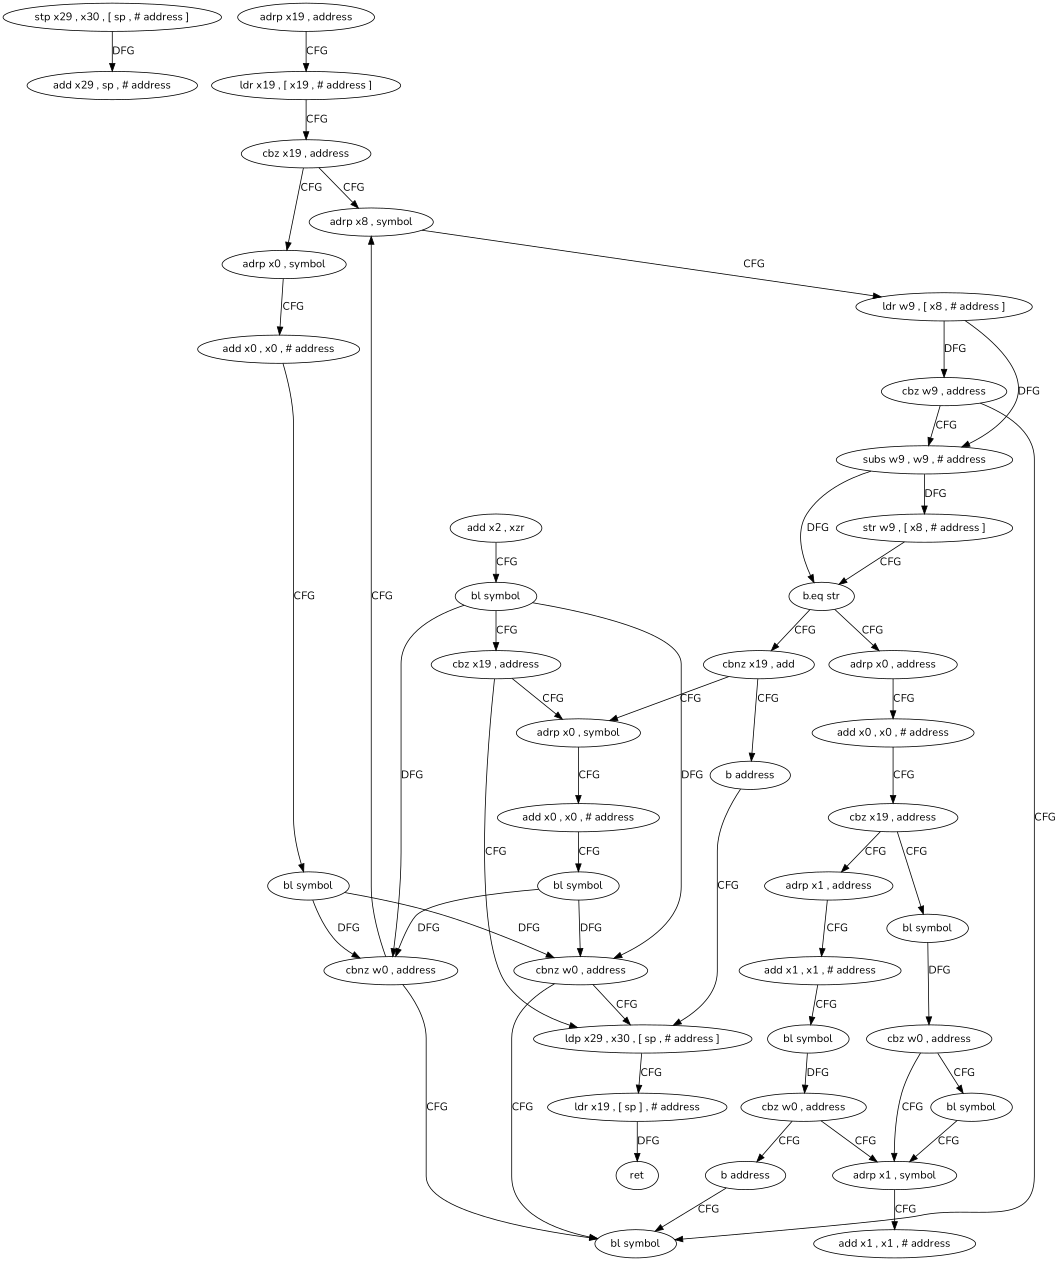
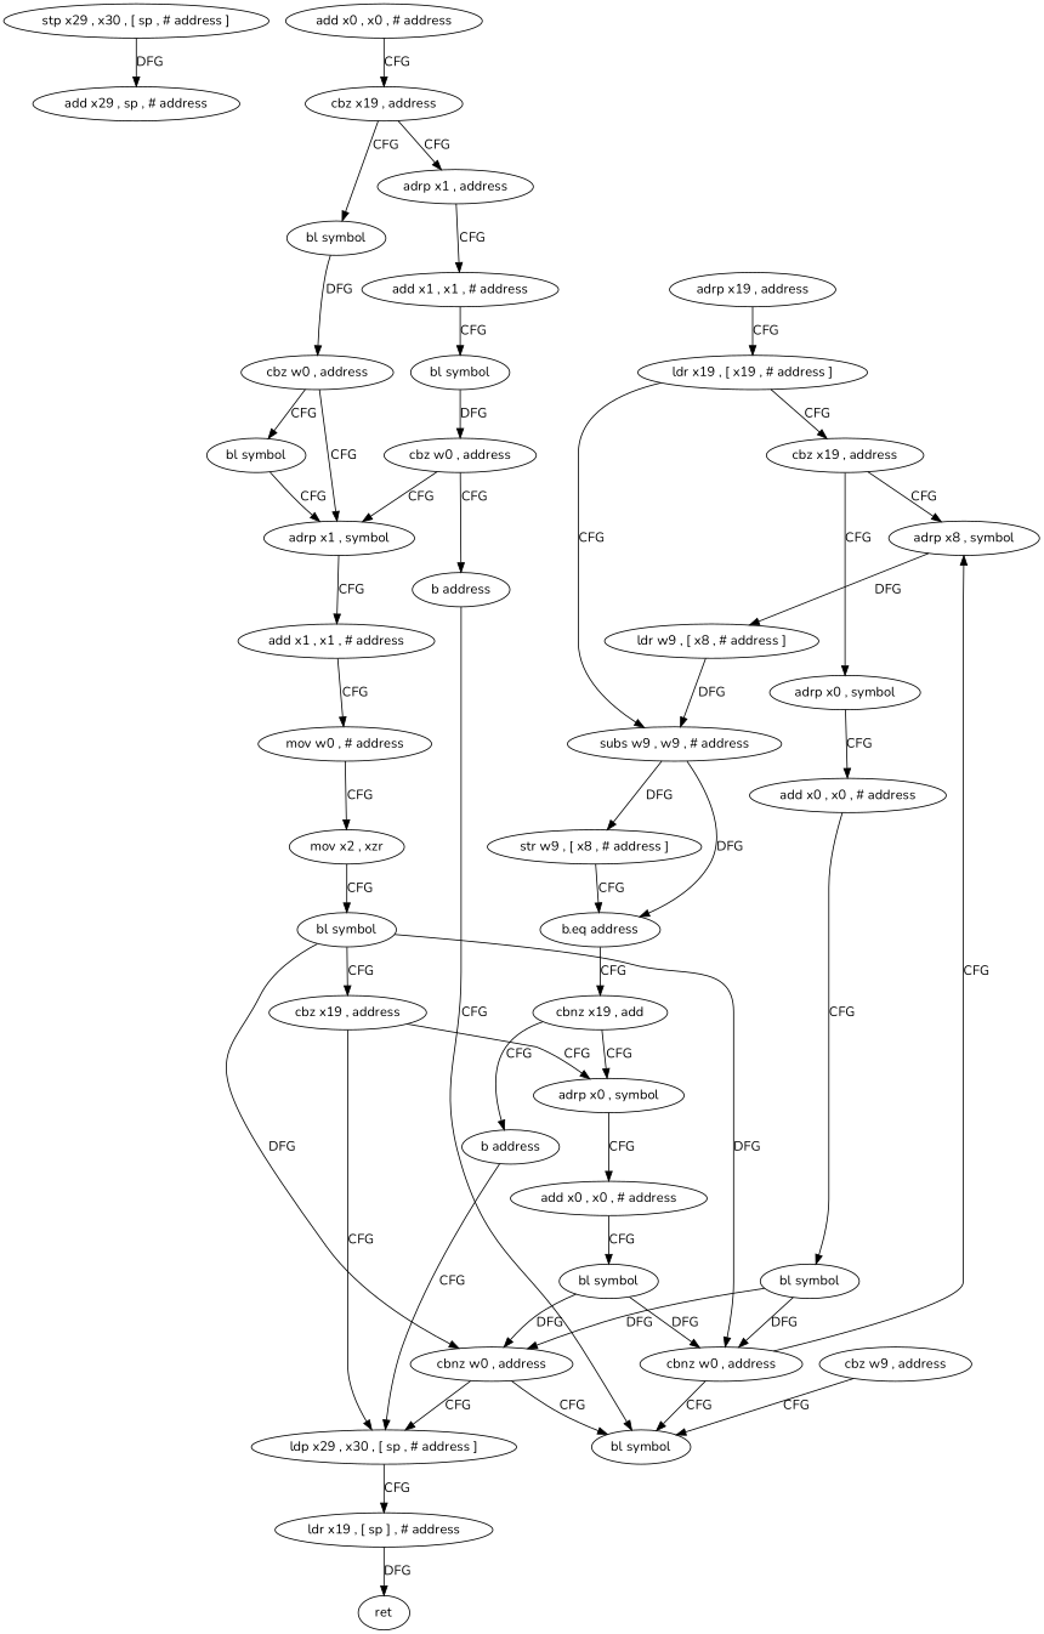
  digraph {
    fontname=Nunito
    node [fontname=Nunito]
    edge [fontname=Nunito]
    n1 [label="stp x29 , x30 , [ sp , # address ]"]
    n2 [label="add x29 , sp , # address"]
    n3 [label="adrp x19 , address"]
    n4 [label="ldr x19 , [ x19 , # address ]"]
    n5 [label="cbz x19 , address"]
    n6 [label="adrp x8 , symbol"]
    n7 [label="adrp x0 , symbol"]
    n8 [label="ldr w9 , [ x8 , # address ]"]
    n9 [label="add x0 , x0 , # address"]
    n10 [label="cbz w9 , address"]
    n11 [label="subs w9 , w9 , # address"]
    n12 [label="bl symbol"]
    n13 [label="bl symbol"]
    n14 [label="str w9 , [ x8 , # address ]"]
-   n15 [label="b.eq str"]
-   n16 [label="adrp x0 , address"]
+   n15 [label="b.eq address"]
    n17 [label="cbnz x19 , add"]
    n18 [label="cbnz w0 , address"]
    n19 [label="cbnz w0 , address"]
    n20 [label="ldp x29 , x30 , [ sp , # address ]"]
    n21 [label="add x0 , x0 , # address"]
    n22 [label="adrp x0 , symbol"]
    n23 [label="b address"]
    n24 [label="cbz x19 , address"]
    n25 [label="add x0 , x0 , # address"]
    n26 [label="bl symbol"]
    n27 [label="adrp x1 , address"]
    n28 [label="cbz w0 , address"]
    n29 [label="add x1 , x1 , # address"]
    n30 [label="adrp x1 , symbol"]
    n31 [label="bl symbol"]
    n32 [label="bl symbol"]
    n33 [label="bl symbol"]
    n34 [label="ldr x19 , [ sp ] , # address"]
    n35 [label="add x1 , x1 , # address"]
+   n36 [label="mov w0 , # address"]
    n37 [label="cbz w0 , address"]
    n38 [label="b address"]
    n39 [label=ret]
-   n40 [label="add x2 , xzr"]
+   n40 [label="mov x2 , xzr"]
    n41 [label="bl symbol"]
    n42 [label="cbz x19 , address"]
    n1 -> n2 [label=DFG]
    n3 -> n4 [label=CFG]
    n4 -> n5 [label=CFG]
    n5 -> n6 [label=CFG]
    n5 -> n7 [label=CFG]
-   n6 -> n8 [label=CFG]
+   n6 -> n8 [label=DFG]
    n7 -> n9 [label=CFG]
-   n8 -> n10 [label=DFG]
    n8 -> n11 [label=DFG]
    n9 -> n12 [label=CFG]
-   n10 -> n11 [label=CFG]
+   n4 -> n11 [label=CFG]
    n10 -> n13 [label=CFG]
    n11 -> n14 [label=DFG]
    n11 -> n15 [label=DFG]
    n12 -> n18 [label=DFG]
    n12 -> n19 [label=DFG]
    n14 -> n15 [label=CFG]
-   n15 -> n16 [label=CFG]
    n15 -> n17 [label=CFG]
-   n16 -> n21 [label=CFG]
    n17 -> n22 [label=CFG]
    n17 -> n23 [label=CFG]
    n18 -> n6 [label=CFG]
    n18 -> n13 [label=CFG]
    n19 -> n13 [label=CFG]
    n19 -> n20 [label=CFG]
    n20 -> n34 [label=CFG]
    n21 -> n24 [label=CFG]
    n22 -> n25 [label=CFG]
    n23 -> n20 [label=CFG]
    n24 -> n26 [label=CFG]
    n24 -> n27 [label=CFG]
    n25 -> n33 [label=CFG]
    n26 -> n28 [label=DFG]
    n27 -> n29 [label=CFG]
    n28 -> n30 [label=CFG]
    n28 -> n31 [label=CFG]
    n29 -> n32 [label=CFG]
    n30 -> n35 [label=CFG]
    n31 -> n30 [label=CFG]
    n32 -> n37 [label=DFG]
    n33 -> n18 [label=DFG]
    n33 -> n19 [label=DFG]
    n34 -> n39 [label=DFG]
+   n35 -> n36 [label=CFG]
+   n36 -> n40 [label=CFG]
    n37 -> n30 [label=CFG]
    n37 -> n38 [label=CFG]
    n38 -> n13 [label=CFG]
    n40 -> n41 [label=CFG]
    n41 -> n18 [label=DFG]
    n41 -> n19 [label=DFG]
    n41 -> n42 [label=CFG]
    n42 -> n20 [label=CFG]
    n42 -> n22 [label=CFG]
  }
